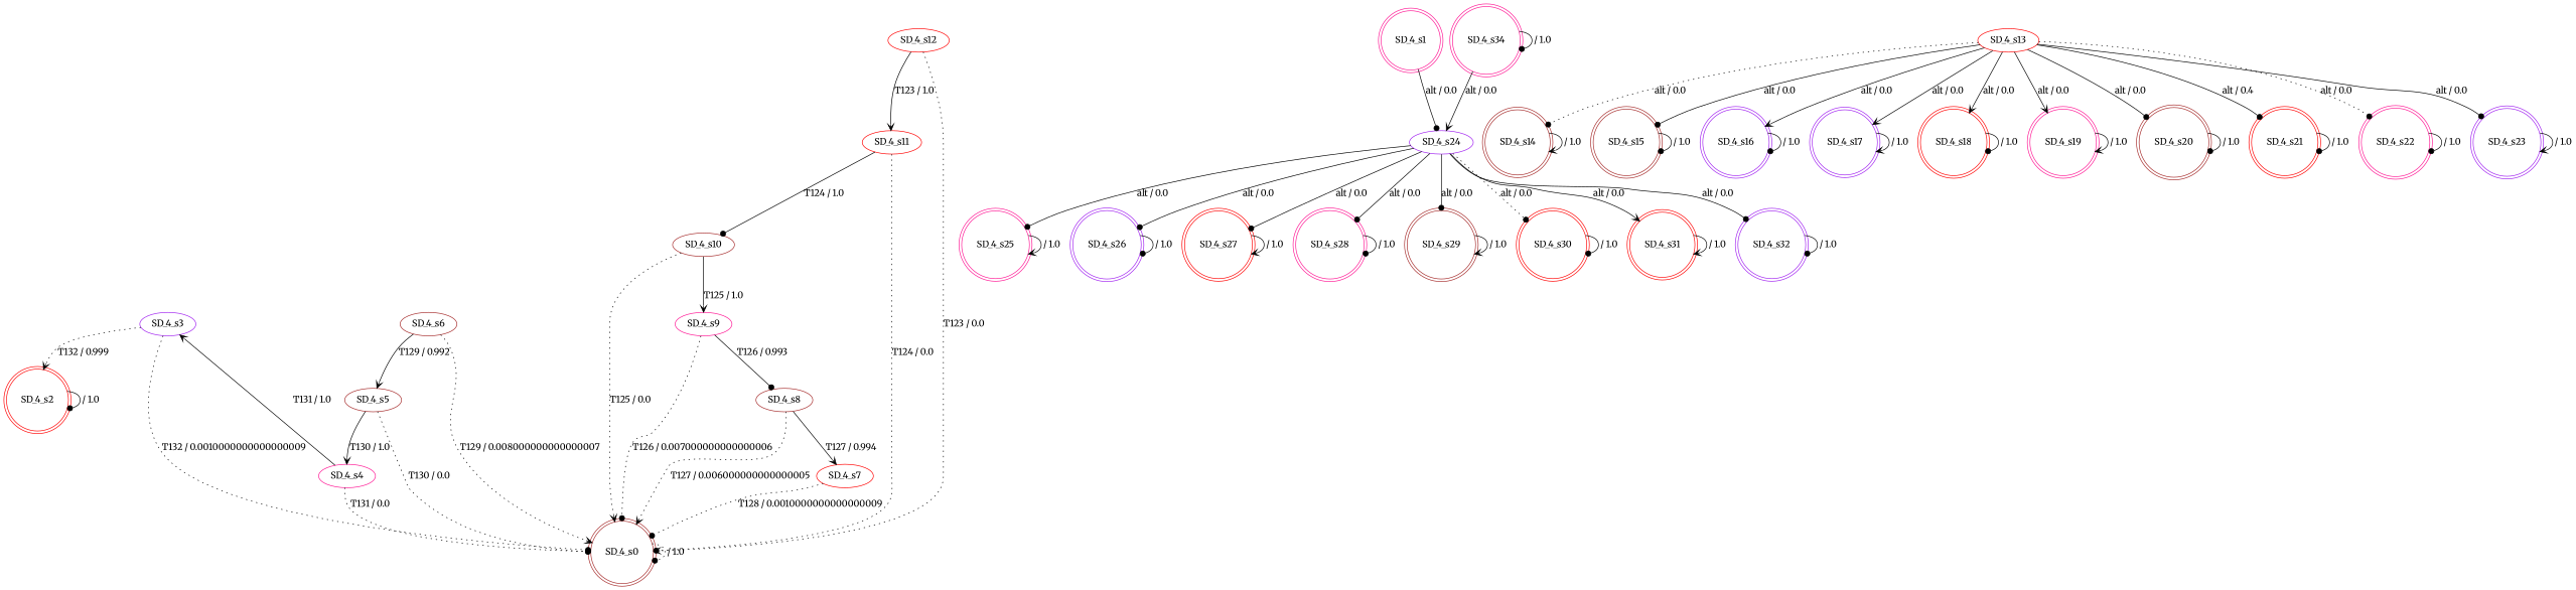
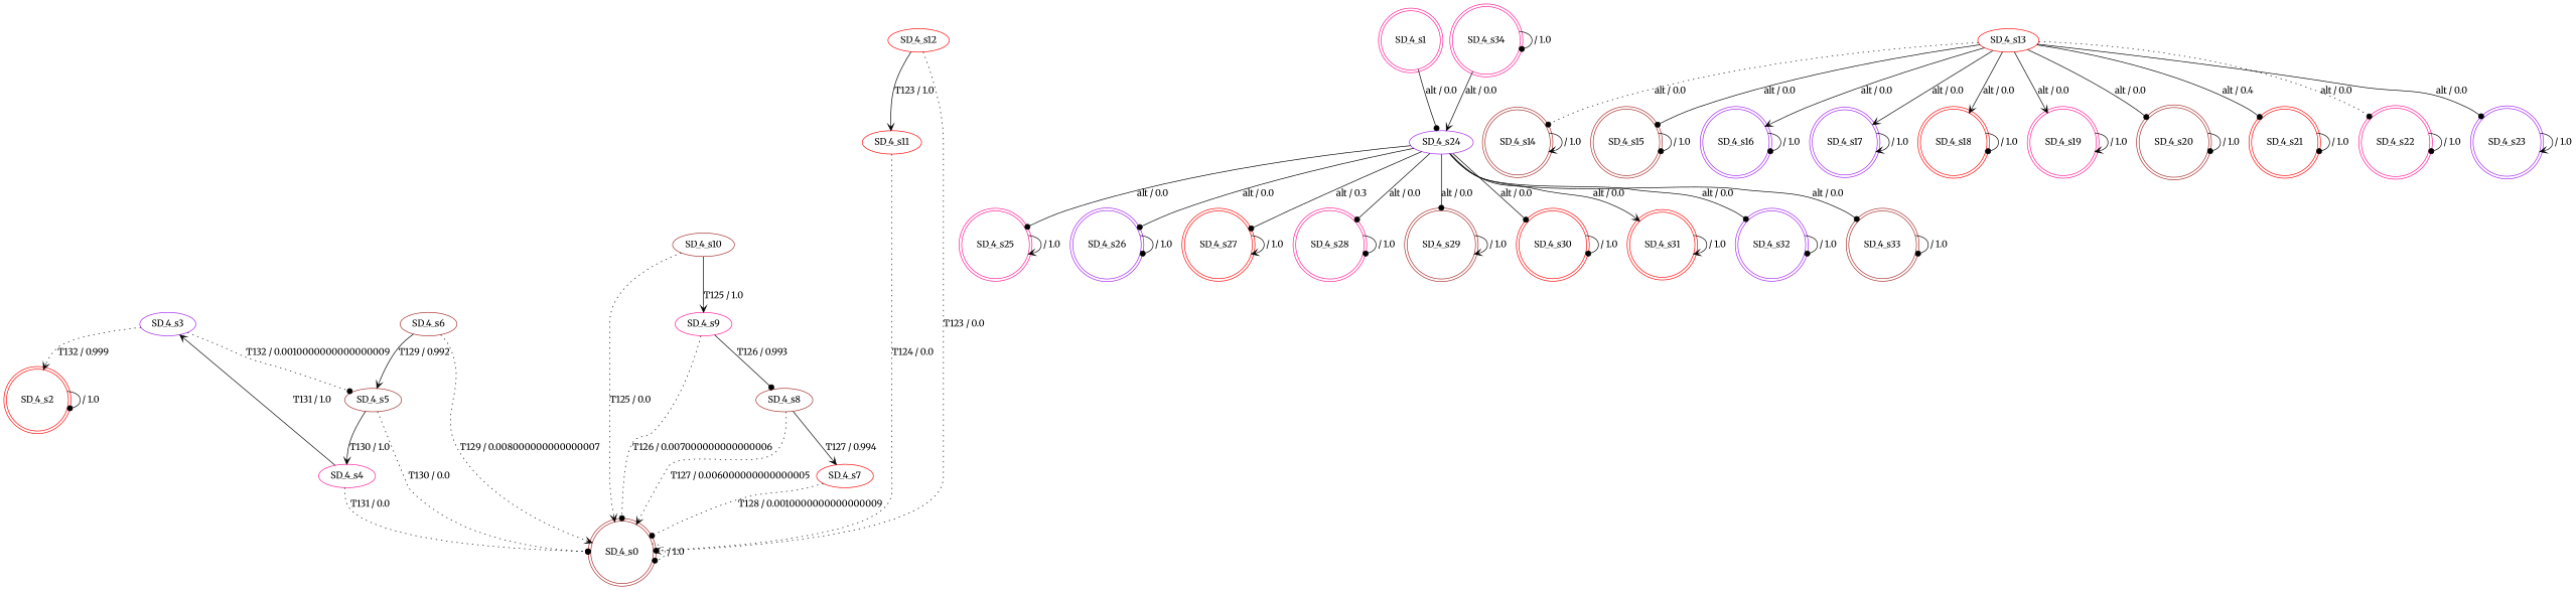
  digraph {
    fontname=Merriweather
    node [color=brown fontname=Merriweather shape=doublecircle]
    edge [arrowhead=dot fontname=Merriweather]
    n1 [label=SD_4_s0]
    n2 [color=deeppink label=SD_4_s1]
    n3 [color=purple label=SD_4_s24 shape=""]
    n4 [color=deeppink label=SD_4_s25]
    n5 [color=purple label=SD_4_s26]
    n6 [color=red label=SD_4_s27]
    n7 [color=deeppink label=SD_4_s28]
    n8 [label=SD_4_s29]
    n9 [color=red label=SD_4_s30]
    n10 [color=red label=SD_4_s31]
    n11 [color=purple label=SD_4_s32]
+   n12 [label=SD_4_s33]
    n13 [color=red label=SD_4_s2]
    n14 [color=purple label=SD_4_s3 shape=""]
    n15 [color=deeppink label=SD_4_s4 shape=""]
    n16 [label=SD_4_s5 shape=""]
    n17 [label=SD_4_s6 shape=""]
    n18 [color=red label=SD_4_s7 shape=""]
    n19 [label=SD_4_s8 shape=""]
    n20 [color=deeppink label=SD_4_s9 shape=""]
    n21 [label=SD_4_s10 shape=""]
    n22 [color=red label=SD_4_s11 shape=""]
    n23 [color=red label=SD_4_s12 shape=""]
    n24 [color=red label=SD_4_s13 shape=""]
    n25 [label=SD_4_s14]
    n26 [label=SD_4_s15]
    n27 [color=purple label=SD_4_s16]
    n28 [color=purple label=SD_4_s17]
    n29 [color=red label=SD_4_s18]
    n30 [color=deeppink label=SD_4_s19]
    n31 [label=SD_4_s20]
    n32 [color=red label=SD_4_s21]
    n33 [color=deeppink label=SD_4_s22]
    n34 [color=purple label=SD_4_s23]
    n35 [color=deeppink label=SD_4_s34]
    n1 -> n1 [label=" / 1.0" style=dotted]
    n2 -> n3 [label="alt / 0.0"]
    n3 -> n4 [label="alt / 0.0"]
    n3 -> n5 [label="alt / 0.0"]
-   n3 -> n6 [label="alt / 0.0"]
+   n3 -> n6 [label="alt / 0.3"]
    n3 -> n7 [label="alt / 0.0"]
    n3 -> n8 [label="alt / 0.0"]
-   n3 -> n9 [label="alt / 0.0" style=dotted]
+   n3 -> n9 [label="alt / 0.0"]
    n3 -> n10 [arrowhead=vee label="alt / 0.0"]
    n3 -> n11 [label="alt / 0.0"]
+   n3 -> n12 [label="alt / 0.0"]
    n4 -> n4 [arrowhead=vee label=" / 1.0"]
    n5 -> n5 [label=" / 1.0"]
    n6 -> n6 [arrowhead=vee label=" / 1.0"]
    n7 -> n7 [label=" / 1.0"]
    n8 -> n8 [arrowhead=vee label=" / 1.0"]
    n9 -> n9 [label=" / 1.0"]
    n10 -> n10 [arrowhead=vee label=" / 1.0"]
    n11 -> n11 [label=" / 1.0"]
+   n12 -> n12 [label=" / 1.0"]
    n13 -> n13 [label=" / 1.0"]
-   n14 -> n1 [label="T132 / 0.0010000000000000009" style=dotted]
+   n14 -> n16 [label="T132 / 0.0010000000000000009" style=dotted]
    n14 -> n13 [arrowhead=vee label="T132 / 0.999" style=dotted]
    n15 -> n1 [label="T131 / 0.0" style=dotted]
    n15 -> n14 [arrowhead=vee label="T131 / 1.0"]
    n16 -> n1 [label="T130 / 0.0" style=dotted]
    n16 -> n15 [arrowhead=vee label="T130 / 1.0"]
    n17 -> n1 [arrowhead=vee label="T129 / 0.008000000000000007" style=dotted]
    n17 -> n16 [arrowhead=vee label="T129 / 0.992"]
    n18 -> n1 [label="T128 / 0.0010000000000000009" style=dotted]
    n19 -> n1 [arrowhead=vee label="T127 / 0.006000000000000005" style=dotted]
    n19 -> n18 [arrowhead=vee label="T127 / 0.994"]
    n20 -> n1 [label="T126 / 0.007000000000000006" style=dotted]
    n20 -> n19 [label="T126 / 0.993"]
    n21 -> n1 [arrowhead=vee label="T125 / 0.0" style=dotted]
    n21 -> n20 [arrowhead=vee label="T125 / 1.0"]
    n22 -> n1 [label="T124 / 0.0" style=dotted]
-   n22 -> n21 [label="T124 / 1.0"]
    n23 -> n1 [arrowhead=vee label="T123 / 0.0" style=dotted]
    n23 -> n22 [arrowhead=vee label="T123 / 1.0"]
    n24 -> n25 [label="alt / 0.0" style=dotted]
    n24 -> n26 [label="alt / 0.0"]
    n24 -> n27 [arrowhead=vee label="alt / 0.0"]
    n24 -> n28 [arrowhead=vee label="alt / 0.0"]
    n24 -> n29 [arrowhead=vee label="alt / 0.0"]
    n24 -> n30 [arrowhead=vee label="alt / 0.0"]
    n24 -> n31 [label="alt / 0.0"]
    n24 -> n32 [label="alt / 0.4"]
    n24 -> n33 [label="alt / 0.0" style=dotted]
    n24 -> n34 [label="alt / 0.0"]
    n25 -> n25 [arrowhead=vee label=" / 1.0"]
    n26 -> n26 [label=" / 1.0"]
    n27 -> n27 [label=" / 1.0"]
    n28 -> n28 [arrowhead=vee label=" / 1.0"]
    n29 -> n29 [label=" / 1.0"]
    n30 -> n30 [arrowhead=vee label=" / 1.0"]
    n31 -> n31 [label=" / 1.0"]
    n32 -> n32 [label=" / 1.0"]
    n33 -> n33 [label=" / 1.0"]
    n34 -> n34 [arrowhead=vee label=" / 1.0"]
    n35 -> n3 [arrowhead=vee label="alt / 0.0"]
    n35 -> n35 [label=" / 1.0"]
  }
